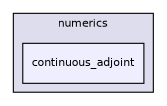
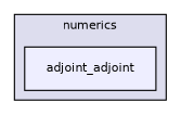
  digraph {
    compound=true
    fontname="DejaVu Sans"
-   n1 [fillcolor="#eeeeff" fontname="DejaVu Sans" fontsize=10 label=continuous_adjoint pencolor=black shape=box style=filled]
+   n1 [fillcolor="#eeeeff" fontname="DejaVu Sans" fontsize=10 label=adjoint_adjoint pencolor=black shape=box style=filled]
    subgraph cluster_1 {
      bgcolor="#ddddee"
      fontsize=10
      label=numerics
      pencolor=black
      n1
    }
  }
